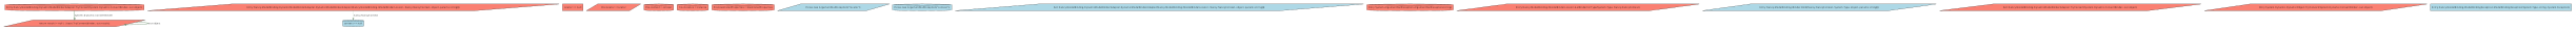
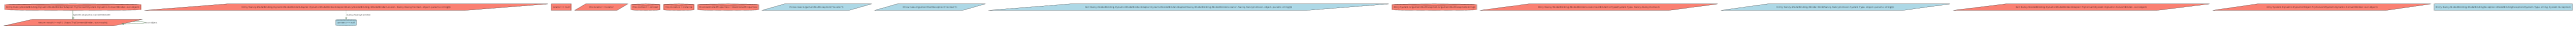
  digraph {
    fontname="Open Sans"
    node [cluster="Nancy.ModelBinding.DynamicModelBinderAdapter.DynamicModelBinderAdapter(Nancy.ModelBinding.IModelBinderLocator, Nancy.NancyContext, object, params string[])" fillcolor=salmon fontname="Open Sans" shape=parallelogram span="36-36" style=filled]
    edge [color=darkseagreen4 fontname="Open Sans" style=bold]
    n1 [cluster="Nancy.ModelBinding.DynamicModelBinderAdapter.TryConvert(System.Dynamic.ConvertBinder, out object)" label="return result != null || base.TryConvert(binder, out result);" span="72-72"]
    n2 [label="Entry Nancy.ModelBinding.DynamicModelBinderAdapter.DynamicModelBinderAdapter(Nancy.ModelBinding.IModelBinderLocator, Nancy.NancyContext, object, params string[])"]
    n3 [fillcolor=lightblue label="context == null" shape=cylinder span="43-43"]
    n4 [label="locator == null" shape=box span="38-38"]
    n5 [label="this.locator = locator" span="48-48"]
    n6 [label="this.context = context" shape=cylinder span="49-49"]
    n7 [label="this.instance = instance" shape=cylinder span="50-50"]
    n8 [label="this.blacklistedProperties = blacklistedProperties" shape=cylinder span="51-51"]
    n9 [fillcolor=lightblue label="throw new ArgumentNullException(''locator'');" span="40-40"]
-   n10 [fillcolor=lightblue label="throw new ArgumentNullException(''context'');" shape=cylinder span="45-45"]
+   n10 [fillcolor=lightblue label="throw new ArgumentNullException(''context'');" span="45-45"]
    n11 [fillcolor=lightblue label="Exit Nancy.ModelBinding.DynamicModelBinderAdapter.DynamicModelBinderAdapter(Nancy.ModelBinding.IModelBinderLocator, Nancy.NancyContext, object, params string[])"]
    n12 [cluster="System.ArgumentNullException.ArgumentNullException(string)" label="Entry System.ArgumentNullException.ArgumentNullException(string)" shape=cylinder span="0-0"]
    n13 [cluster="Nancy.ModelBinding.DynamicModelBinderAdapter.TryConvert(System.Dynamic.ConvertBinder, out object)" label="Entry Nancy.ModelBinding.DynamicModelBinderAdapter.TryConvert(System.Dynamic.ConvertBinder, out object)" shape=cylinder span="61-61"]
    n14 [cluster="Nancy.ModelBinding.IModelBinderLocator.GetBinderForType(System.Type, Nancy.NancyContext)" label="Entry Nancy.ModelBinding.IModelBinderLocator.GetBinderForType(System.Type, Nancy.NancyContext)" span="15-15"]
    n15 [cluster="Nancy.ModelBinding.IBinder.Bind(Nancy.NancyContext, System.Type, object, params string[])" fillcolor=lightblue label="Entry Nancy.ModelBinding.IBinder.Bind(Nancy.NancyContext, System.Type, object, params string[])" span="17-17"]
    n16 [cluster="Nancy.ModelBinding.DynamicModelBinderAdapter.TryConvert(System.Dynamic.ConvertBinder, out object)" label="Exit Nancy.ModelBinding.DynamicModelBinderAdapter.TryConvert(System.Dynamic.ConvertBinder, out object)" span="61-61"]
    n17 [cluster="System.Dynamic.DynamicObject.TryConvert(System.Dynamic.ConvertBinder, out object)" label="Entry System.Dynamic.DynamicObject.TryConvert(System.Dynamic.ConvertBinder, out object)" span="0-0"]
    n18 [cluster="Nancy.ModelBinding.ModelBindingException.ModelBindingException(System.Type, string, System.Exception)" fillcolor=lightblue label="Entry Nancy.ModelBinding.ModelBindingException.ModelBindingException(System.Type, string, System.Exception)" shape=box span="46-46"]
    n1 -> n1 [label="out object"]
    n2 -> n3 [label="Nancy.NancyContext" style=dashed]
    n13 -> n1 [label="System.Dynamic.ConvertBinder"]
  }
